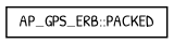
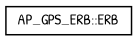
  digraph {
    rankdir=LR
    fontname="Patrick Hand"
-   n1 [color=black fillcolor=white fontname="Patrick Hand" fontsize=10 height=0.2 label="AP_GPS_ERB::PACKED" shape=record style=filled width=0.4]
+   n1 [color=black fillcolor=white fontname="Patrick Hand" fontsize=10 height=0.2 label="AP_GPS_ERB::ERB" shape=record style=filled width=0.4]
  }
